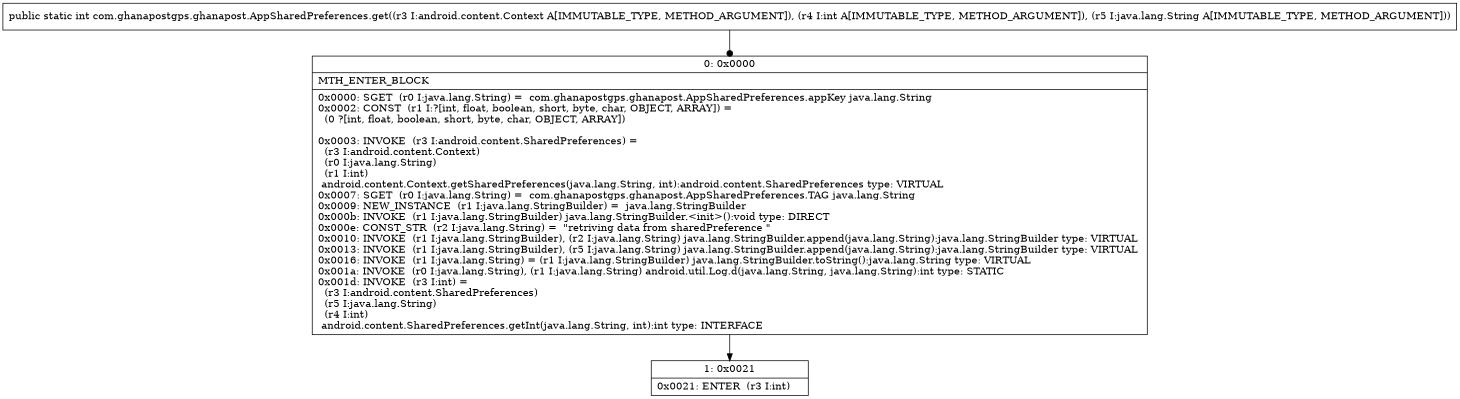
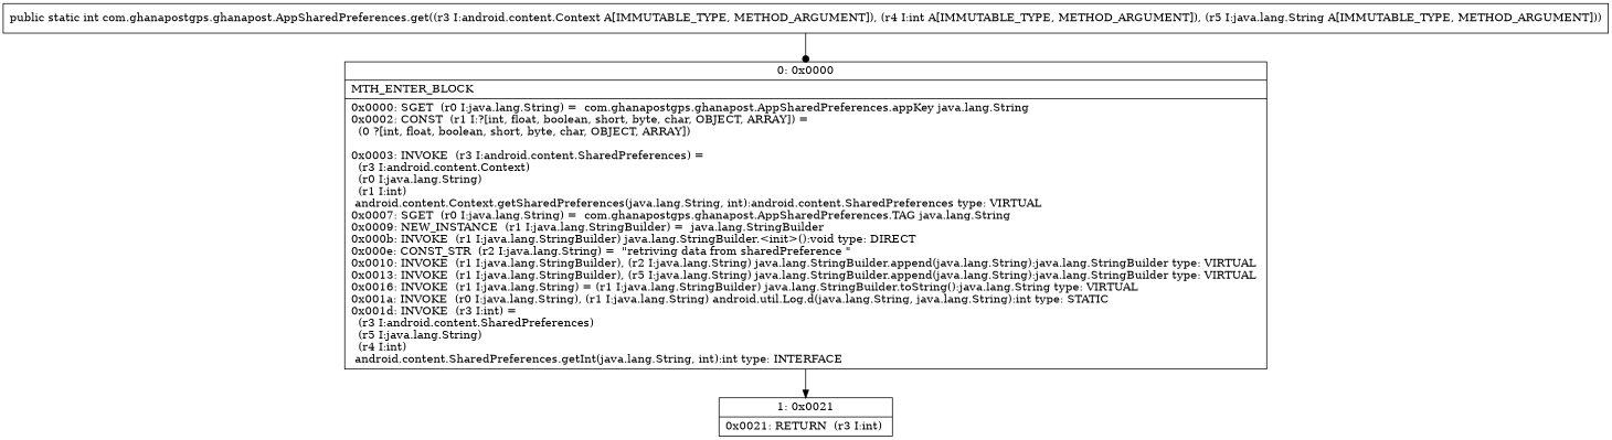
  digraph {
    node [shape=record]
    n1 [label="{0\:\ 0x0000|MTH_ENTER_BLOCK\l|0x0000: SGET  (r0 I:java.lang.String) =  com.ghanapostgps.ghanapost.AppSharedPreferences.appKey java.lang.String \l0x0002: CONST  (r1 I:?[int, float, boolean, short, byte, char, OBJECT, ARRAY]) = \l  (0 ?[int, float, boolean, short, byte, char, OBJECT, ARRAY])\l \l0x0003: INVOKE  (r3 I:android.content.SharedPreferences) = \l  (r3 I:android.content.Context)\l  (r0 I:java.lang.String)\l  (r1 I:int)\l android.content.Context.getSharedPreferences(java.lang.String, int):android.content.SharedPreferences type: VIRTUAL \l0x0007: SGET  (r0 I:java.lang.String) =  com.ghanapostgps.ghanapost.AppSharedPreferences.TAG java.lang.String \l0x0009: NEW_INSTANCE  (r1 I:java.lang.StringBuilder) =  java.lang.StringBuilder \l0x000b: INVOKE  (r1 I:java.lang.StringBuilder) java.lang.StringBuilder.\<init\>():void type: DIRECT \l0x000e: CONST_STR  (r2 I:java.lang.String) =  \"retriving data from sharedPreference \" \l0x0010: INVOKE  (r1 I:java.lang.StringBuilder), (r2 I:java.lang.String) java.lang.StringBuilder.append(java.lang.String):java.lang.StringBuilder type: VIRTUAL \l0x0013: INVOKE  (r1 I:java.lang.StringBuilder), (r5 I:java.lang.String) java.lang.StringBuilder.append(java.lang.String):java.lang.StringBuilder type: VIRTUAL \l0x0016: INVOKE  (r1 I:java.lang.String) = (r1 I:java.lang.StringBuilder) java.lang.StringBuilder.toString():java.lang.String type: VIRTUAL \l0x001a: INVOKE  (r0 I:java.lang.String), (r1 I:java.lang.String) android.util.Log.d(java.lang.String, java.lang.String):int type: STATIC \l0x001d: INVOKE  (r3 I:int) = \l  (r3 I:android.content.SharedPreferences)\l  (r5 I:java.lang.String)\l  (r4 I:int)\l android.content.SharedPreferences.getInt(java.lang.String, int):int type: INTERFACE \l}"]
-   n2 [label="{1\:\ 0x0021|0x0021: ENTER  (r3 I:int) \l}"]
+   n2 [label="{1\:\ 0x0021|0x0021: RETURN  (r3 I:int) \l}"]
    n3 [label="{public static int com.ghanapostgps.ghanapost.AppSharedPreferences.get((r3 I:android.content.Context A[IMMUTABLE_TYPE, METHOD_ARGUMENT]), (r4 I:int A[IMMUTABLE_TYPE, METHOD_ARGUMENT]), (r5 I:java.lang.String A[IMMUTABLE_TYPE, METHOD_ARGUMENT])) }"]
    n1 -> n2 [arrowhead=normal]
    n3 -> n1 [arrowhead=dot]
  }
